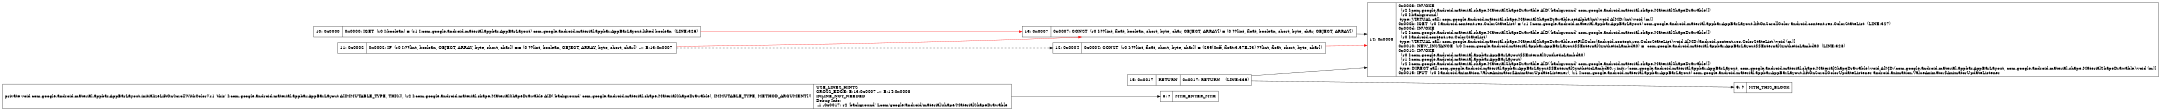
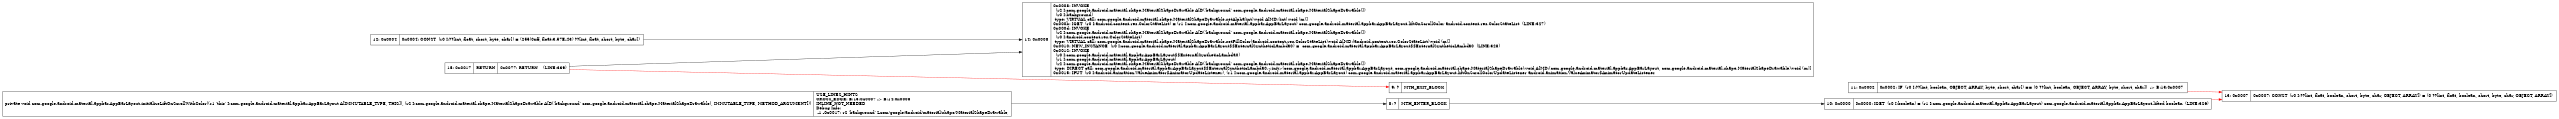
  digraph {
    rankdir=LR
    node [shape=record]
    edge [color=black]
-   n1 [label="{8\:\ ?|MTH_ENTER_MTH\l}"]
+   n1 [label="{8\:\ ?|MTH_ENTER_BLOCK\l}"]
    n2 [label="{10\:\ 0x0000|0x0000: IGET  (r0 I:boolean) = (r1 I:com.google.android.material.appbar.AppBarLayout) com.google.android.material.appbar.AppBarLayout.lifted boolean  (LINE:326)\l}"]
    n3 [label="{13\:\ 0x0007|0x0007: CONST  (r0 I:??[int, float, boolean, short, byte, char, OBJECT, ARRAY]) = (0 ??[int, float, boolean, short, byte, char, OBJECT, ARRAY]) \l}"]
    n4 [label="{11\:\ 0x0002|0x0002: IF  (r0 I:??[int, boolean, OBJECT, ARRAY, byte, short, char]) == (0 ??[int, boolean, OBJECT, ARRAY, byte, short, char])  \-\> B:13:0x0007 \l}"]
    n5 [label="{12\:\ 0x0004|0x0004: CONST  (r0 I:??[int, float, short, byte, char]) = (255(0xff, float:3.57E\-43) ??[int, float, short, byte, char]) \l}"]
    n6 [label="{14\:\ 0x0008|0x0008: INVOKE  \l  (r2 I:com.google.android.material.shape.MaterialShapeDrawable A[D('background' com.google.android.material.shape.MaterialShapeDrawable)])\l  (r0 I:background)\l type: VIRTUAL call: com.google.android.material.shape.MaterialShapeDrawable.setAlpha(int):void A[MD:(int):void (m)]\l0x000b: IGET  (r0 I:android.content.res.ColorStateList) = (r1 I:com.google.android.material.appbar.AppBarLayout) com.google.android.material.appbar.AppBarLayout.liftOnScrollColor android.content.res.ColorStateList  (LINE:327)\l0x000d: INVOKE  \l  (r2 I:com.google.android.material.shape.MaterialShapeDrawable A[D('background' com.google.android.material.shape.MaterialShapeDrawable)])\l  (r0 I:android.content.res.ColorStateList)\l type: VIRTUAL call: com.google.android.material.shape.MaterialShapeDrawable.setFillColor(android.content.res.ColorStateList):void A[MD:(android.content.res.ColorStateList):void (m)]\l0x0010: NEW_INSTANCE  (r0 I:com.google.android.material.appbar.AppBarLayout$$ExternalSyntheticLambda0) =  com.google.android.material.appbar.AppBarLayout$$ExternalSyntheticLambda0  (LINE:328)\l0x0012: INVOKE  \l  (r0 I:com.google.android.material.appbar.AppBarLayout$$ExternalSyntheticLambda0)\l  (r1 I:com.google.android.material.appbar.AppBarLayout)\l  (r2 I:com.google.android.material.shape.MaterialShapeDrawable A[D('background' com.google.android.material.shape.MaterialShapeDrawable)])\l type: DIRECT call: com.google.android.material.appbar.AppBarLayout$$ExternalSyntheticLambda0.\<init\>(com.google.android.material.appbar.AppBarLayout, com.google.android.material.shape.MaterialShapeDrawable):void A[MD:(com.google.android.material.appbar.AppBarLayout, com.google.android.material.shape.MaterialShapeDrawable):void (m)]\l0x0015: IPUT  (r0 I:android.animation.ValueAnimator$AnimatorUpdateListener), (r1 I:com.google.android.material.appbar.AppBarLayout) com.google.android.material.appbar.AppBarLayout.liftOnScrollColorUpdateListener android.animation.ValueAnimator$AnimatorUpdateListener \l}"]
-   n7 [label="{15\:\ 0x0017|RETURN\l|0x0017: RETURN    (LINE:339)\l}"]
-   n8 [label="{9\:\ ?|MTH_THIS_BLOCK\l}"]
+   n7 [label="{15\:\ 0x0017|RETURN\l|0x0077: RETURN    (LINE:339)\l}"]
+   n8 [label="{9\:\ ?|MTH_EXIT_BLOCK\l}"]
    n9 [label="{private void com.google.android.material.appbar.AppBarLayout.initializeLiftOnScrollWithColor((r1 'this' I:com.google.android.material.appbar.AppBarLayout A[IMMUTABLE_TYPE, THIS]), (r2 I:com.google.android.material.shape.MaterialShapeDrawable A[D('background' com.google.android.material.shape.MaterialShapeDrawable), IMMUTABLE_TYPE, METHOD_ARGUMENT]))  | USE_LINES_HINTS\lCROSS_EDGE: B:13:0x0007 \-\> B:14:0x0008\lINLINE_NOT_NEEDED\lDebug Info:\l  \-1 \-0x0017: r2 'background' Lcom\/google\/android\/material\/shape\/MaterialShapeDrawable;\l}"]
+   n1 -> n2
    n2 -> n3 [color=red]
-   n3 -> n6
    n4 -> n3 [color=red]
-   n4 -> n5 [style=dashed]
-   n5 -> n6 [color=red]
+   n5 -> n6
    n7 -> n6
-   n7 -> n8
+   n7 -> n8 [color=red]
    n9 -> n1
  }
